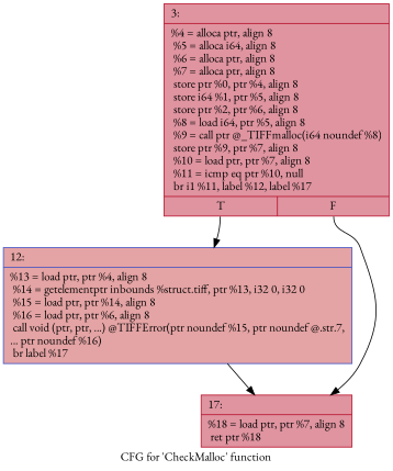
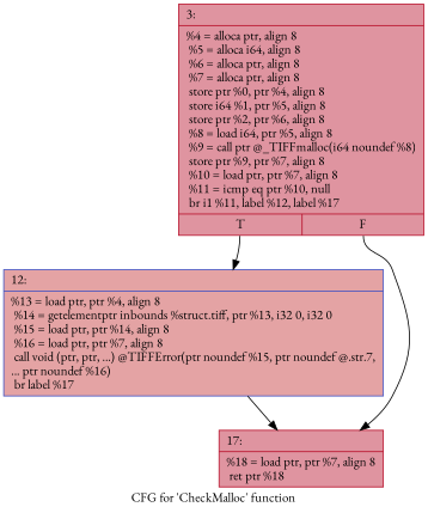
  digraph {
    label="CFG for 'CheckMalloc' function"
    fontname="EB Garamond"
    node [color="#b70d28ff" fillcolor="#b70d2870" fontname="EB Garamond" shape=record style=filled]
    edge [fontname="EB Garamond"]
    n1 [label="{3:\l|  %4 = alloca ptr, align 8\l  %5 = alloca i64, align 8\l  %6 = alloca ptr, align 8\l  %7 = alloca ptr, align 8\l  store ptr %0, ptr %4, align 8\l  store i64 %1, ptr %5, align 8\l  store ptr %2, ptr %6, align 8\l  %8 = load i64, ptr %5, align 8\l  %9 = call ptr @_TIFFmalloc(i64 noundef %8)\l  store ptr %9, ptr %7, align 8\l  %10 = load ptr, ptr %7, align 8\l  %11 = icmp eq ptr %10, null\l  br i1 %11, label %12, label %17\l|{<s0>T|<s1>F}}"]
-   n2 [color="#3d50c3ff" fillcolor="#c32e3170" label="{12:\l|  %13 = load ptr, ptr %4, align 8\l  %14 = getelementptr inbounds %struct.tiff, ptr %13, i32 0, i32 0\l  %15 = load ptr, ptr %14, align 8\l  %16 = load ptr, ptr %6, align 8\l  call void (ptr, ptr, ...) @TIFFError(ptr noundef %15, ptr noundef @.str.7,\l... ptr noundef %16)\l  br label %17\l}"]
+   n2 [color="#3d50c3ff" fillcolor="#c32e3170" label="{12:\l|  %13 = load ptr, ptr %4, align 8\l  %14 = getelementptr inbounds %struct.tiff, ptr %13, i32 0, i32 0\l  %15 = load ptr, ptr %14, align 8\l  %16 = load ptr, ptr %7, align 8\l  call void (ptr, ptr, ...) @TIFFError(ptr noundef %15, ptr noundef @.str.7,\l... ptr noundef %16)\l  br label %17\l}"]
    n3 [label="{17:\l|  %18 = load ptr, ptr %7, align 8\l  ret ptr %18\l}"]
    n1 -> n2 [tailport=s0]
    n1 -> n3 [tailport=s1]
    n2 -> n3
  }
